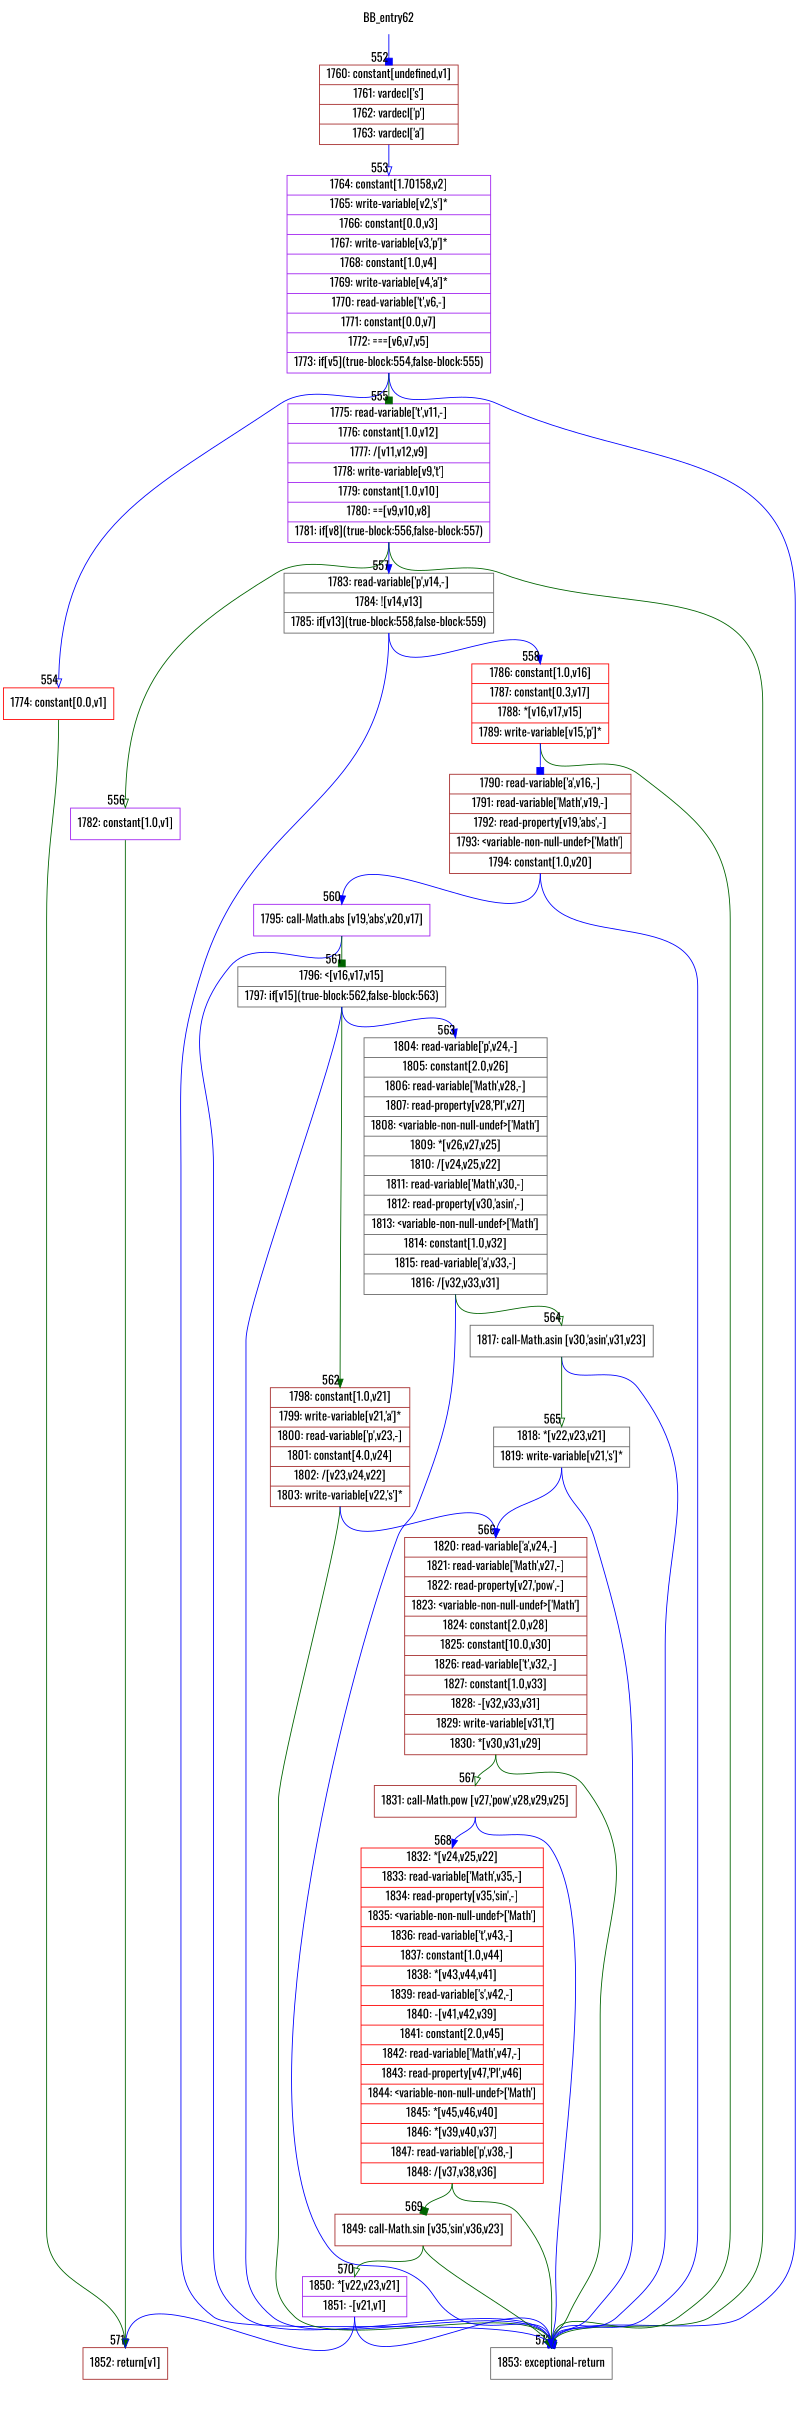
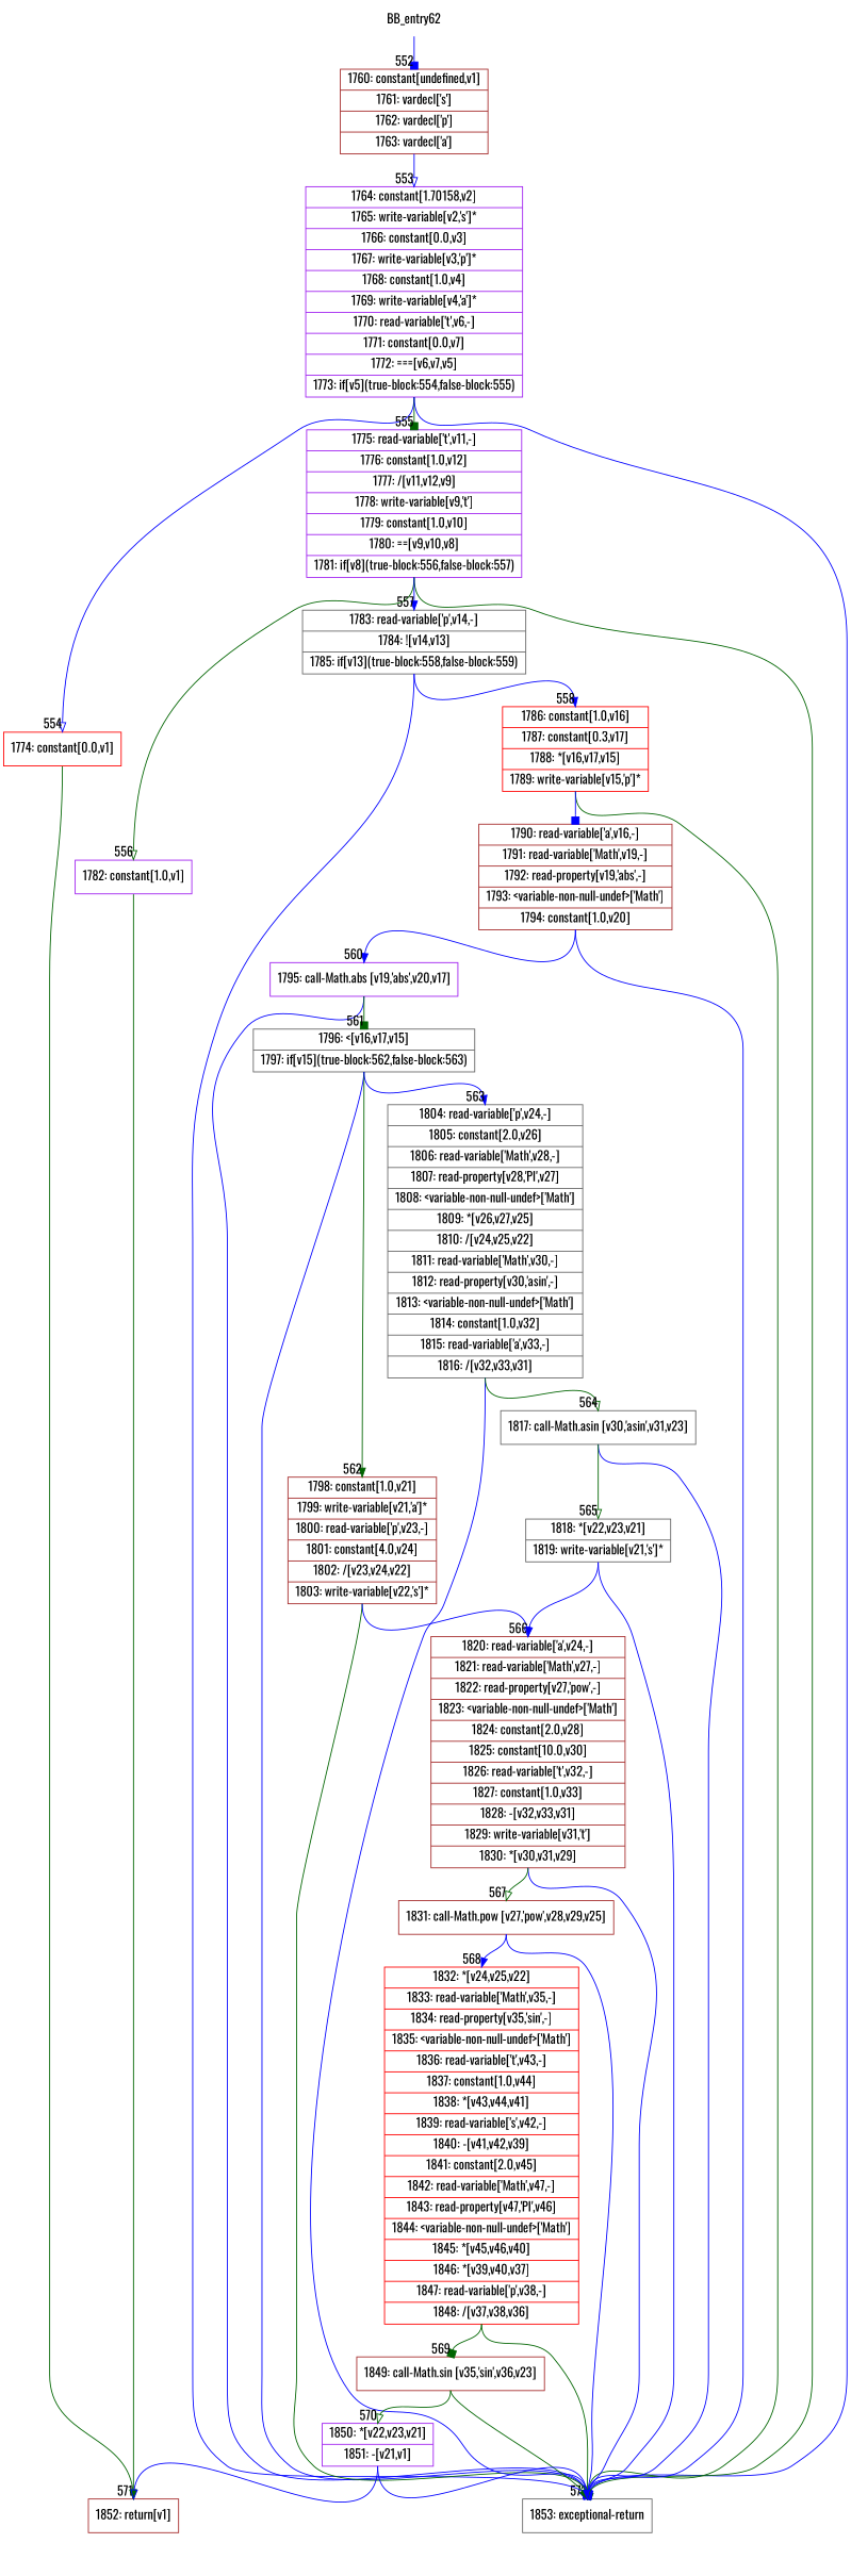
  digraph {
    fontname=Oswald
    rankdir=TD
    node [color=brown fontname=Oswald shape=record]
    edge [arrowhead=normal color=blue fontname=Oswald headport=n tailport=s]
    BB_entry62 [color=purple shape=none]
    n2 [label="{1760: constant[undefined,v1]|1761: vardecl['s']|1762: vardecl['p']|1763: vardecl['a']}"]
    n3 [color=purple label="{1764: constant[1.70158,v2]|1765: write-variable[v2,'s']*|1766: constant[0.0,v3]|1767: write-variable[v3,'p']*|1768: constant[1.0,v4]|1769: write-variable[v4,'a']*|1770: read-variable['t',v6,-]|1771: constant[0.0,v7]|1772: ===[v6,v7,v5]|1773: if[v5](true-block:554,false-block:555)}"]
    n4 [color=red label="{1774: constant[0.0,v1]}"]
    n5 [color=purple label="{1775: read-variable['t',v11,-]|1776: constant[1.0,v12]|1777: /[v11,v12,v9]|1778: write-variable[v9,'t']|1779: constant[1.0,v10]|1780: ==[v9,v10,v8]|1781: if[v8](true-block:556,false-block:557)}"]
    n6 [color=gray40 label="{1853: exceptional-return}"]
    n7 [label="{1852: return[v1]}"]
    n8 [color=purple label="{1782: constant[1.0,v1]}"]
    n9 [color=gray40 label="{1783: read-variable['p',v14,-]|1784: ![v14,v13]|1785: if[v13](true-block:558,false-block:559)}"]
    n10 [color=red label="{1786: constant[1.0,v16]|1787: constant[0.3,v17]|1788: *[v16,v17,v15]|1789: write-variable[v15,'p']*}"]
    n11 [label="{1790: read-variable['a',v16,-]|1791: read-variable['Math',v19,-]|1792: read-property[v19,'abs',-]|1793: \<variable-non-null-undef\>['Math']|1794: constant[1.0,v20]}"]
    n12 [color=purple label="{1795: call-Math.abs [v19,'abs',v20,v17]}"]
    n13 [color=gray40 label="{1796: \<[v16,v17,v15]|1797: if[v15](true-block:562,false-block:563)}"]
    n14 [label="{1798: constant[1.0,v21]|1799: write-variable[v21,'a']*|1800: read-variable['p',v23,-]|1801: constant[4.0,v24]|1802: /[v23,v24,v22]|1803: write-variable[v22,'s']*}"]
    n15 [color=gray40 label="{1804: read-variable['p',v24,-]|1805: constant[2.0,v26]|1806: read-variable['Math',v28,-]|1807: read-property[v28,'PI',v27]|1808: \<variable-non-null-undef\>['Math']|1809: *[v26,v27,v25]|1810: /[v24,v25,v22]|1811: read-variable['Math',v30,-]|1812: read-property[v30,'asin',-]|1813: \<variable-non-null-undef\>['Math']|1814: constant[1.0,v32]|1815: read-variable['a',v33,-]|1816: /[v32,v33,v31]}"]
    n16 [label="{1820: read-variable['a',v24,-]|1821: read-variable['Math',v27,-]|1822: read-property[v27,'pow',-]|1823: \<variable-non-null-undef\>['Math']|1824: constant[2.0,v28]|1825: constant[10.0,v30]|1826: read-variable['t',v32,-]|1827: constant[1.0,v33]|1828: -[v32,v33,v31]|1829: write-variable[v31,'t']|1830: *[v30,v31,v29]}"]
    n17 [color=gray40 label="{1817: call-Math.asin [v30,'asin',v31,v23]}"]
    n18 [label="{1831: call-Math.pow [v27,'pow',v28,v29,v25]}"]
    n19 [color=gray40 label="{1818: *[v22,v23,v21]|1819: write-variable[v21,'s']*}"]
    n20 [color=red label="{1832: *[v24,v25,v22]|1833: read-variable['Math',v35,-]|1834: read-property[v35,'sin',-]|1835: \<variable-non-null-undef\>['Math']|1836: read-variable['t',v43,-]|1837: constant[1.0,v44]|1838: *[v43,v44,v41]|1839: read-variable['s',v42,-]|1840: -[v41,v42,v39]|1841: constant[2.0,v45]|1842: read-variable['Math',v47,-]|1843: read-property[v47,'PI',v46]|1844: \<variable-non-null-undef\>['Math']|1845: *[v45,v46,v40]|1846: *[v39,v40,v37]|1847: read-variable['p',v38,-]|1848: /[v37,v38,v36]}"]
    n21 [label="{1849: call-Math.sin [v35,'sin',v36,v23]}"]
    n22 [color=purple label="{1850: *[v22,v23,v21]|1851: -[v21,v1]}"]
    BB_entry62 -> n2 [arrowhead=box headlabel="    552"]
    n2 -> n3 [arrowhead=onormal headlabel="      553"]
    n3 -> n4 [arrowhead=onormal headlabel="      554"]
    n3 -> n5 [arrowhead=box color=darkgreen headlabel="      555"]
    n3 -> n6 [headlabel="      572"]
    n4 -> n7 [color=darkgreen headlabel="      571"]
    n5 -> n6 [arrowhead=box color=darkgreen]
    n5 -> n8 [arrowhead=onormal color=darkgreen headlabel="      556"]
    n5 -> n9 [headlabel="      557"]
    n8 -> n7 [color=darkgreen]
    n9 -> n6
    n9 -> n10 [headlabel="      558"]
    n10 -> n6 [arrowhead=onormal color=darkgreen]
    n10 -> n11 [arrowhead=box]
    n11 -> n6 [arrowhead=onormal]
    n11 -> n12 [headlabel="      560"]
    n12 -> n6 [arrowhead=box]
    n12 -> n13 [arrowhead=box color=darkgreen headlabel="      561"]
    n13 -> n6
    n13 -> n14 [color=darkgreen headlabel="      562"]
    n13 -> n15 [headlabel="      563"]
    n14 -> n6 [color=darkgreen]
    n14 -> n16 [arrowhead=onormal headlabel="      566"]
    n15 -> n6 [arrowhead=onormal]
    n15 -> n17 [arrowhead=onormal color=darkgreen headlabel="      564"]
-   n16 -> n6 [arrowhead=onormal color=darkgreen]
+   n16 -> n6 [arrowhead=onormal]
    n16 -> n18 [arrowhead=onormal color=darkgreen headlabel="      567"]
    n17 -> n6 [arrowhead=box]
    n17 -> n19 [arrowhead=onormal color=darkgreen headlabel="      565"]
    n18 -> n6 [arrowhead=box]
    n18 -> n20 [headlabel="      568"]
    n19 -> n6 [arrowhead=box]
    n19 -> n16
    n20 -> n6 [color=darkgreen]
    n20 -> n21 [arrowhead=box color=darkgreen headlabel="      569"]
    n21 -> n6 [color=darkgreen]
    n21 -> n22 [arrowhead=onormal color=darkgreen headlabel="      570"]
    n22 -> n6
    n22 -> n7 [arrowhead=onormal]
  }
